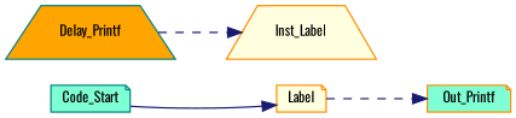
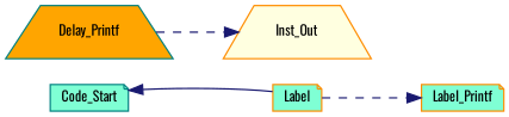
  digraph {
    fontname=Oswald
    rankdir=LR
    node [color=darkorange fillcolor=aquamarine fontname=Oswald fontsize=10 shape=note style=filled]
    edge [color=midnightblue fontname=Oswald fontsize=10 labelfontname=Helvetica labelfontsize=10 style=dashed]
    n1 [color=teal fontcolor=black height=0.2 label=Code_Start width=0.4]
-   n2 [fillcolor=lightyellow height=0.2 label=Label width=0.4]
-   n3 [height=0.2 label=Out_Printf width=0.4]
+   n2 [height=0.2 label=Label width=0.4]
+   n3 [height=0.2 label=Label_Printf width=0.4]
    n4 [color=teal fillcolor=orange height=0.2 label=Delay_Printf shape=trapezium width=0.4]
-   n5 [fillcolor=lightyellow height=0.2 label=Inst_Label shape=trapezium width=0.4]
-   n1 -> n2 [style=solid]
+   n5 [fillcolor=lightyellow height=0.2 label=Inst_Out shape=trapezium width=0.4]
+   n2 -> n1 [style=solid]
    n2 -> n3
    n4 -> n5
  }
